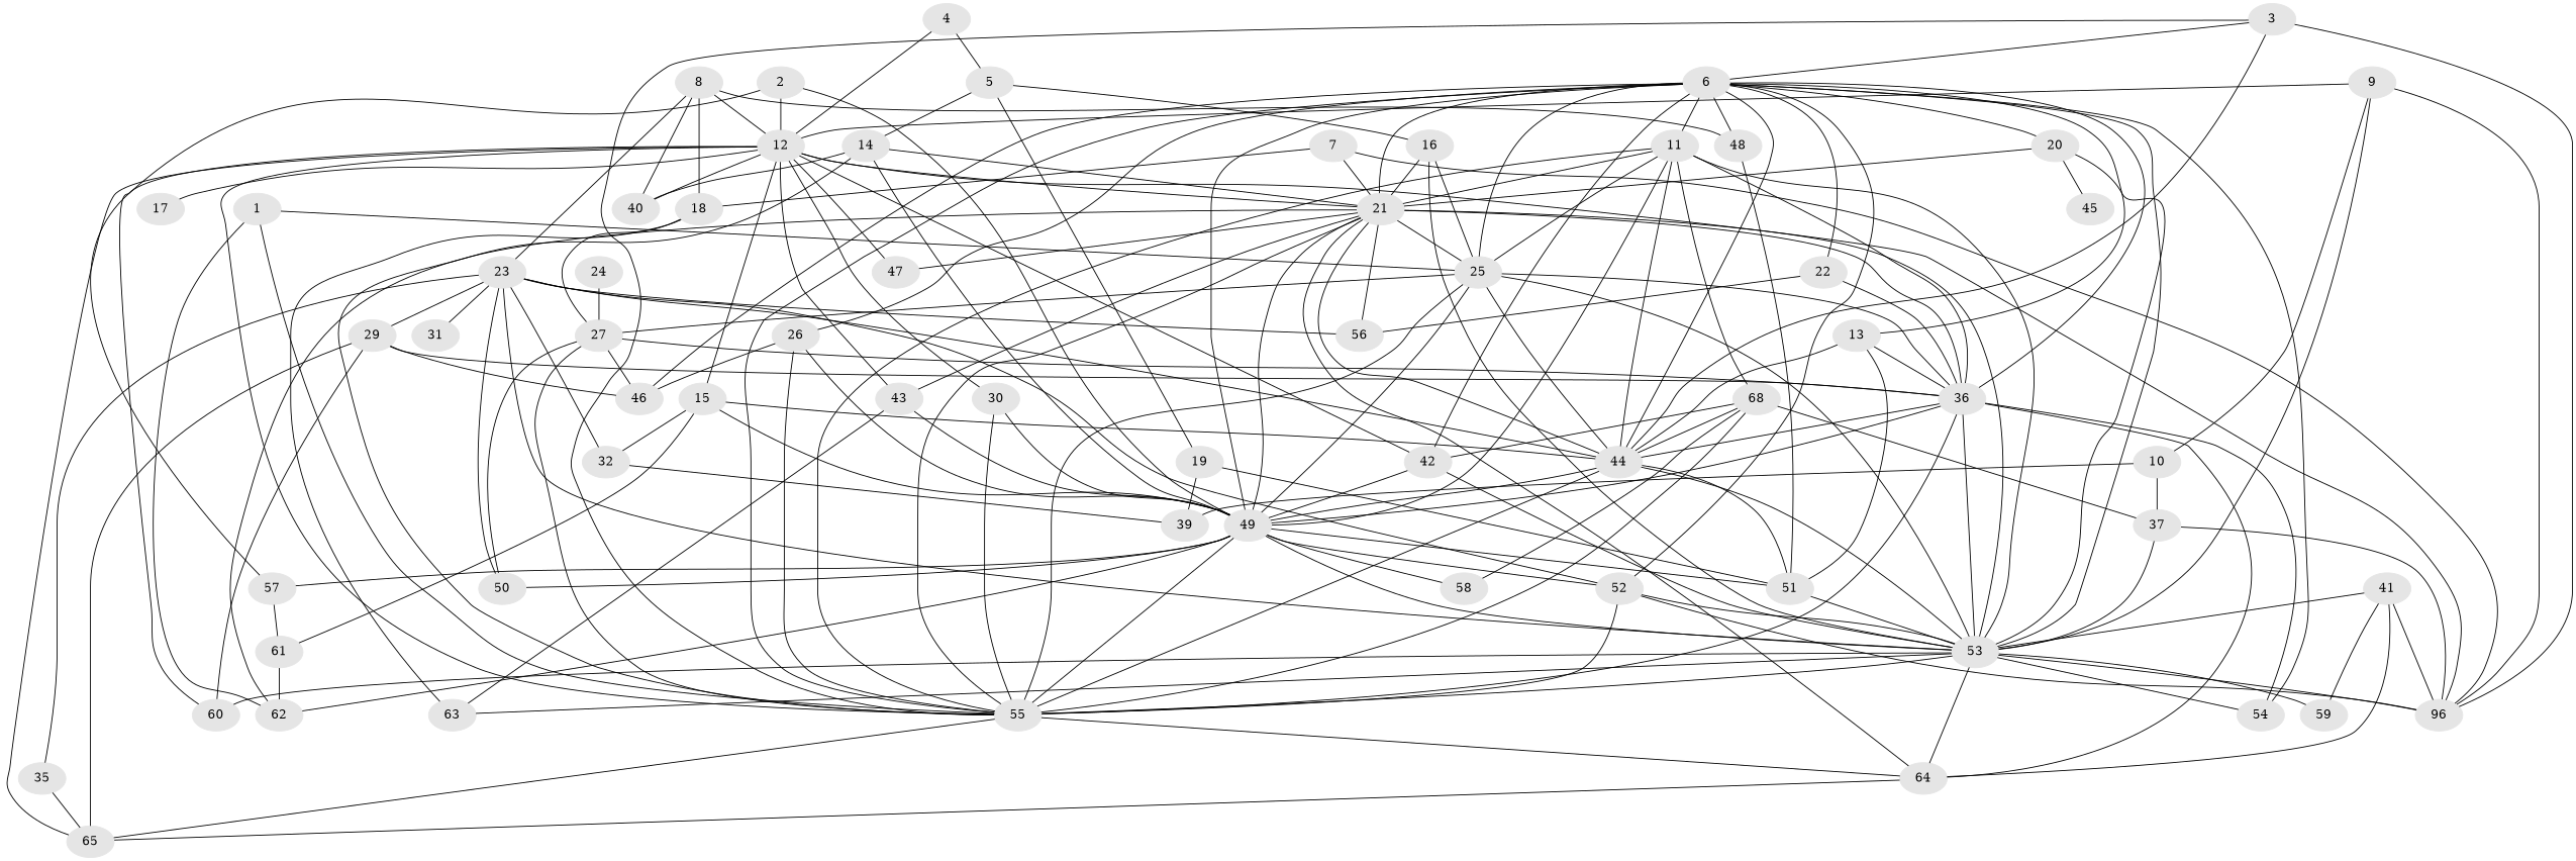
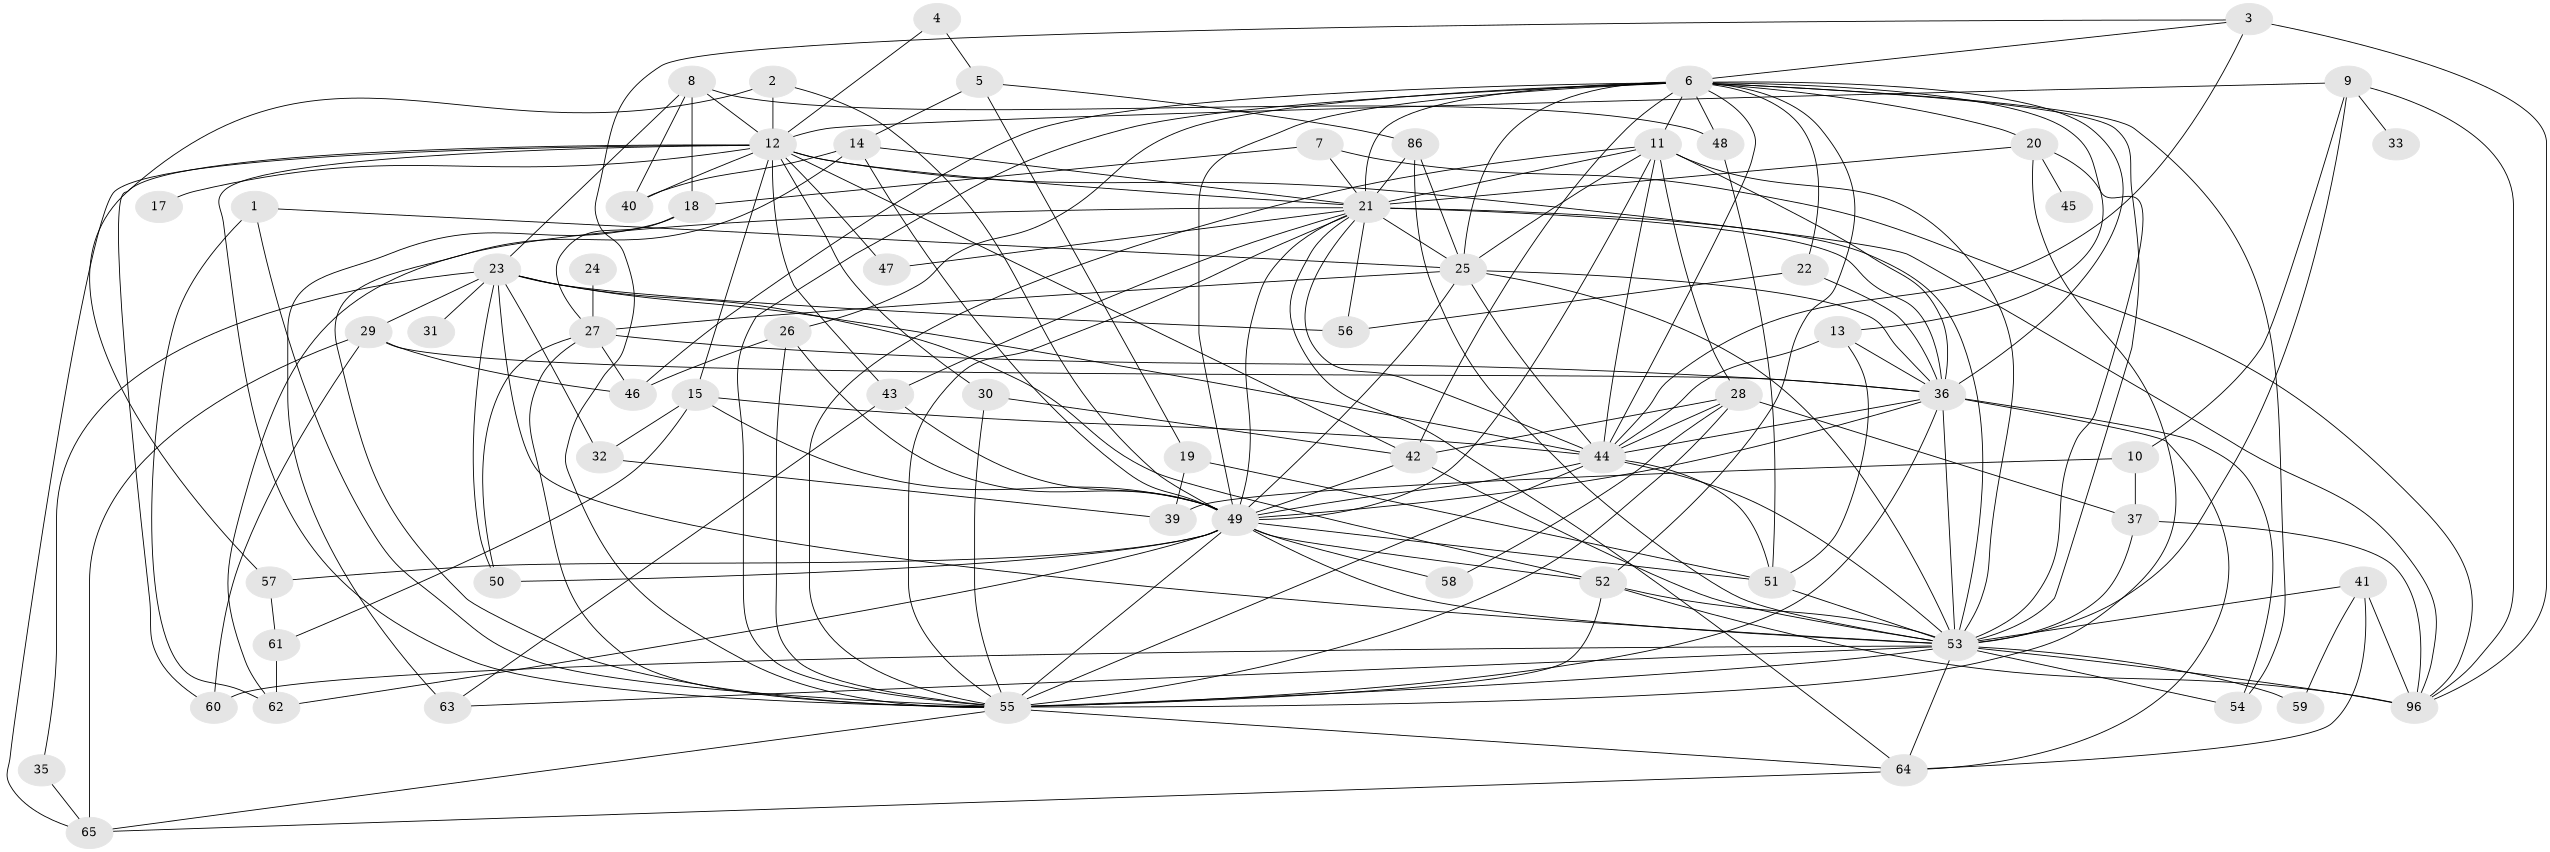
  graph {
    node [color=gray90 style=filled]
    edge [weight=1.0]
    1
    25
    55
    62
    49
    44
    36
    53
    27
    65
    64
    2
    12
    57
    n15 [label=96]
    21
    42
    40
    15
    17
    30
    43
    47
    60
    52
    51
    50
    58
    61
    3
    6
    11
    13
    20
    22
    26
    46
    48
    54
    4
    5
    14
-   16
+   16 [label=86]
    19
    39
    24
-   28 [label=68]
+   28
    45
    56
    63
    59
    7
    18
    8
    23
    32
    29
    31
    35
    9
    10
+   33
    37
    41
    1 -- 25
    1 -- 55
    1 -- 62
-   25 -- 55 [weight=2.0]
+   20 -- 55 [weight=2.0]
    25 -- 49 [weight=2.0]
    25 -- 44 [weight=2.0]
    25 -- 36
    25 -- 53
    25 -- 27
    55 -- 65
    55 -- 64
    49 -- 55
    49 -- 62
    49 -- 53
    49 -- 57
    49 -- 52
    49 -- 51
    49 -- 50
    49 -- 58
    44 -- 55
    44 -- 49
    44 -- 53 [weight=2.0]
    44 -- 51
    36 -- 55 [weight=2.0]
    36 -- 49
    36 -- 44
    36 -- 53 [weight=2.0]
    36 -- 64
    36 -- 54
    53 -- 55
    53 -- 64
    53 -- n15 [weight=2.0]
    53 -- 60
    53 -- 54
    53 -- 63
    53 -- 59
    27 -- 55
    27 -- 36
    27 -- 50
    27 -- 46
    64 -- 65
    2 -- 49
    2 -- 12
    2 -- 57
    12 -- 55
    12 -- 65
    12 -- n15
    12 -- 21
    12 -- 42
    12 -- 40
    12 -- 15
    12 -- 17
    12 -- 30
    12 -- 43
    12 -- 47
    12 -- 60
    57 -- 61
    21 -- 25 [weight=4.0]
    21 -- 55
    21 -- 62
    21 -- 49 [weight=2.0]
    21 -- 44
    21 -- 36 [weight=2.0]
    21 -- 53
    21 -- 64
    21 -- 43
    21 -- 47
    21 -- 56
    42 -- 49
    42 -- 53
    15 -- 49
    15 -- 44
    15 -- 61
    15 -- 32
    30 -- 55
-   30 -- 49
+   30 -- 42
    43 -- 49
    43 -- 63
    52 -- 55
    52 -- 53
    52 -- n15
    51 -- 53
    61 -- 62
    3 -- 55
    3 -- 44 [weight=2.0]
    3 -- n15
    3 -- 6
    6 -- 25 [weight=2.0]
    6 -- 55 [weight=2.0]
    6 -- 49 [weight=3.0]
    6 -- 44 [weight=3.0]
    6 -- 36 [weight=2.0]
    6 -- 53 [weight=2.0]
    6 -- 21 [weight=2.0]
    6 -- 42
    6 -- 52
    6 -- 11 [weight=2.0]
    6 -- 13
    6 -- 20
    6 -- 22
    6 -- 26
    6 -- 46
    6 -- 48
    6 -- 54
    11 -- 25
    11 -- 55
    11 -- 49
    11 -- 44
    11 -- 36
    11 -- 53 [weight=2.0]
    11 -- 21
    11 -- 28 [weight=2.0]
    13 -- 44
    13 -- 36
    13 -- 51
    20 -- 53
    20 -- 21
    20 -- 45
    22 -- 36
    22 -- 56
    26 -- 55
    26 -- 49
    26 -- 46
    48 -- 51
    4 -- 12
    4 -- 5
    5 -- 14
    5 -- 16
    5 -- 19
    14 -- 55
    14 -- 49 [weight=2.0]
    14 -- 21
    14 -- 40
    16 -- 25
    16 -- 53
    16 -- 21
    19 -- 51
    19 -- 39
    24 -- 27
    28 -- 55
    28 -- 44
    28 -- 42
    28 -- 58
    28 -- 37
    7 -- n15
    7 -- 21
    7 -- 18
    18 -- 27
    18 -- 63
    8 -- 12
    8 -- 40
    8 -- 48
    8 -- 18
    8 -- 23
    23 -- 44
    23 -- 53
    23 -- 52
    23 -- 50
    23 -- 56
    23 -- 32
    23 -- 29
    23 -- 31
    23 -- 35
    32 -- 39
    29 -- 36
    29 -- 65 [weight=2.0]
    29 -- 60
    29 -- 46
    35 -- 65
    9 -- 53
    9 -- 12
    9 -- n15
    9 -- 10
+   9 -- 33
    10 -- 39
    10 -- 37
    37 -- 53
    37 -- n15
    41 -- 53
    41 -- 64
    41 -- n15
    41 -- 59
  }
